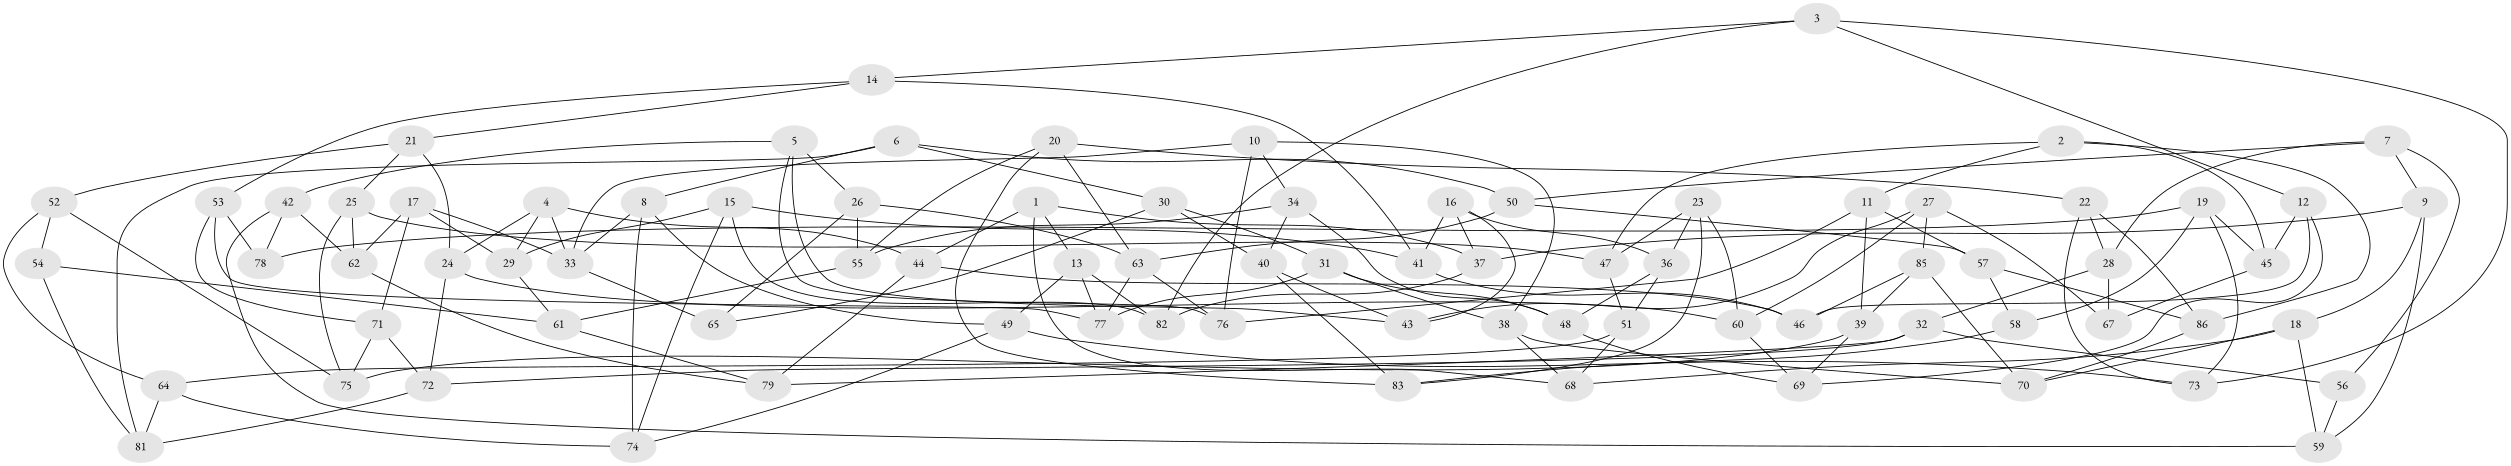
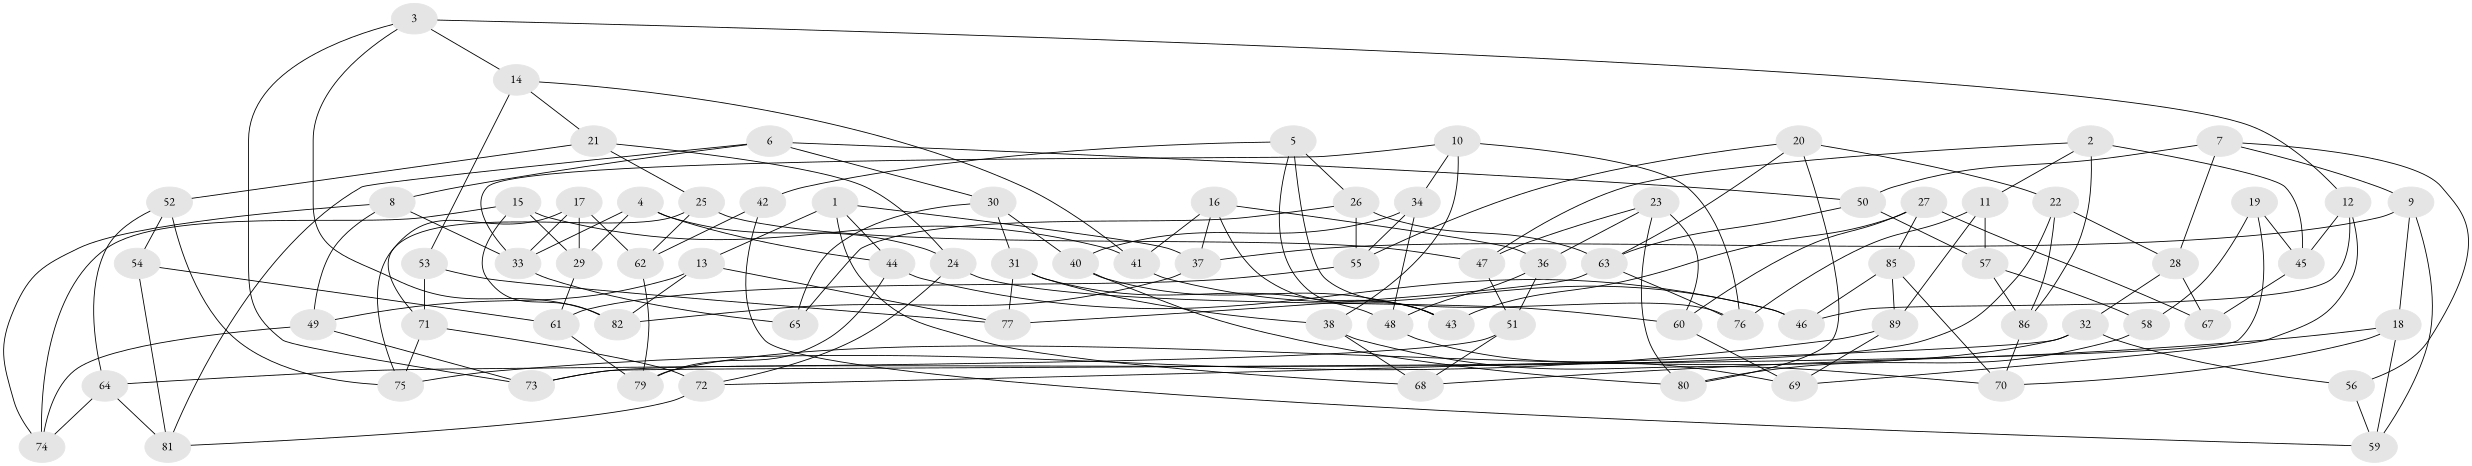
  graph {
    fontname="EB Garamond"
    node [color=gray90 fontname="EB Garamond" style=filled]
    edge [fontname="EB Garamond"]
    1
    13
    37
    44
    68
    82
    49
    77
    46
    79
    2
    11
    45
    47
    n15 [label=86]
    76
-   39
+   39 [label=89]
    57
    67
    51
    70
    3
    12
    14
    73
    69
    21
    41
    53
    4
    24
    29
    33
    60
    72
    61
    5
    26
    42
    43
    65
    55
    63
    59
    62
-   78
    6
    8
    30
    50
    81
    74
    31
    40
    7
    9
    28
    56
    18
    32
    10
    34
    38
    48
    75
    58
    25
    52
    71
    15
    16
    36
    17
    19
-   80 [label=83]
+   80
    20
    22
    64
    54
    23
    27
    n82 [label=85]
    1 -- 13
    1 -- 37
    1 -- 44
    1 -- 68
    13 -- 82
    13 -- 49
    13 -- 77
    37 -- 82
    44 -- 46
    44 -- 79
    49 -- 73
    49 -- 74
    2 -- 11
    2 -- 45
    2 -- 47
    2 -- n15
    11 -- 76
    11 -- 39
    11 -- 57
    45 -- 67
    47 -- 51
    n15 -- 70
    39 -- 69
    39 -- 75
    57 -- n15
    57 -- 58
    51 -- 68
    51 -- 64
    3 -- 82
    3 -- 12
    3 -- 14
    3 -- 73
    12 -- 46
    12 -- 45
    12 -- 69
    14 -- 21
    14 -- 41
    14 -- 53
    21 -- 24
    21 -- 25
    21 -- 52
    41 -- 46
    53 -- 77
-   53 -- 78
    53 -- 71
    4 -- 44
    4 -- 24
    4 -- 29
    4 -- 33
    24 -- 60
    24 -- 72
    29 -- 61
    33 -- 65
    60 -- 69
    72 -- 81
    61 -- 79
    5 -- 76
    5 -- 26
    5 -- 42
    5 -- 43
    26 -- 65
    26 -- 55
    26 -- 63
    42 -- 59
    42 -- 62
-   42 -- 78
    55 -- 61
    63 -- 77
    63 -- 76
    62 -- 79
    6 -- 8
    6 -- 30
    6 -- 50
    6 -- 81
    8 -- 49
    8 -- 33
    8 -- 74
    30 -- 65
    30 -- 31
    30 -- 40
    50 -- 57
    50 -- 63
    31 -- 77
    31 -- 38
    31 -- 48
    40 -- 43
    40 -- 80
    7 -- 50
    7 -- 9
    7 -- 28
    7 -- 56
    9 -- 37
    9 -- 59
    9 -- 18
    28 -- 67
    28 -- 32
    56 -- 59
    18 -- 68
    18 -- 70
    18 -- 59
    32 -- 79
    32 -- 72
    32 -- 56
    10 -- 76
    10 -- 33
    10 -- 34
    10 -- 38
    34 -- 55
    34 -- 40
    34 -- 48
    38 -- 68
    38 -- 70
    48 -- 69
    58 -- 80
    25 -- 47
    25 -- 62
    25 -- 75
    52 -- 75
    52 -- 64
    52 -- 54
    71 -- 72
    71 -- 75
    15 -- 82
    15 -- 41
    15 -- 29
    15 -- 74
    16 -- 37
    16 -- 41
    16 -- 43
    16 -- 36
    36 -- 51
    36 -- 48
    17 -- 29
    17 -- 33
    17 -- 62
    17 -- 71
    19 -- 45
    19 -- 73
-   19 -- 78
    19 -- 58
    20 -- 55
    20 -- 63
    20 -- 80
    20 -- 22
    22 -- n15
    22 -- 73
    22 -- 28
    64 -- 81
    64 -- 74
    54 -- 61
    54 -- 81
    23 -- 47
    23 -- 60
    23 -- 36
    23 -- 80
    27 -- 67
    27 -- 60
    27 -- 43
    27 -- n82
    n82 -- 46
    n82 -- 39
    n82 -- 70
  }
